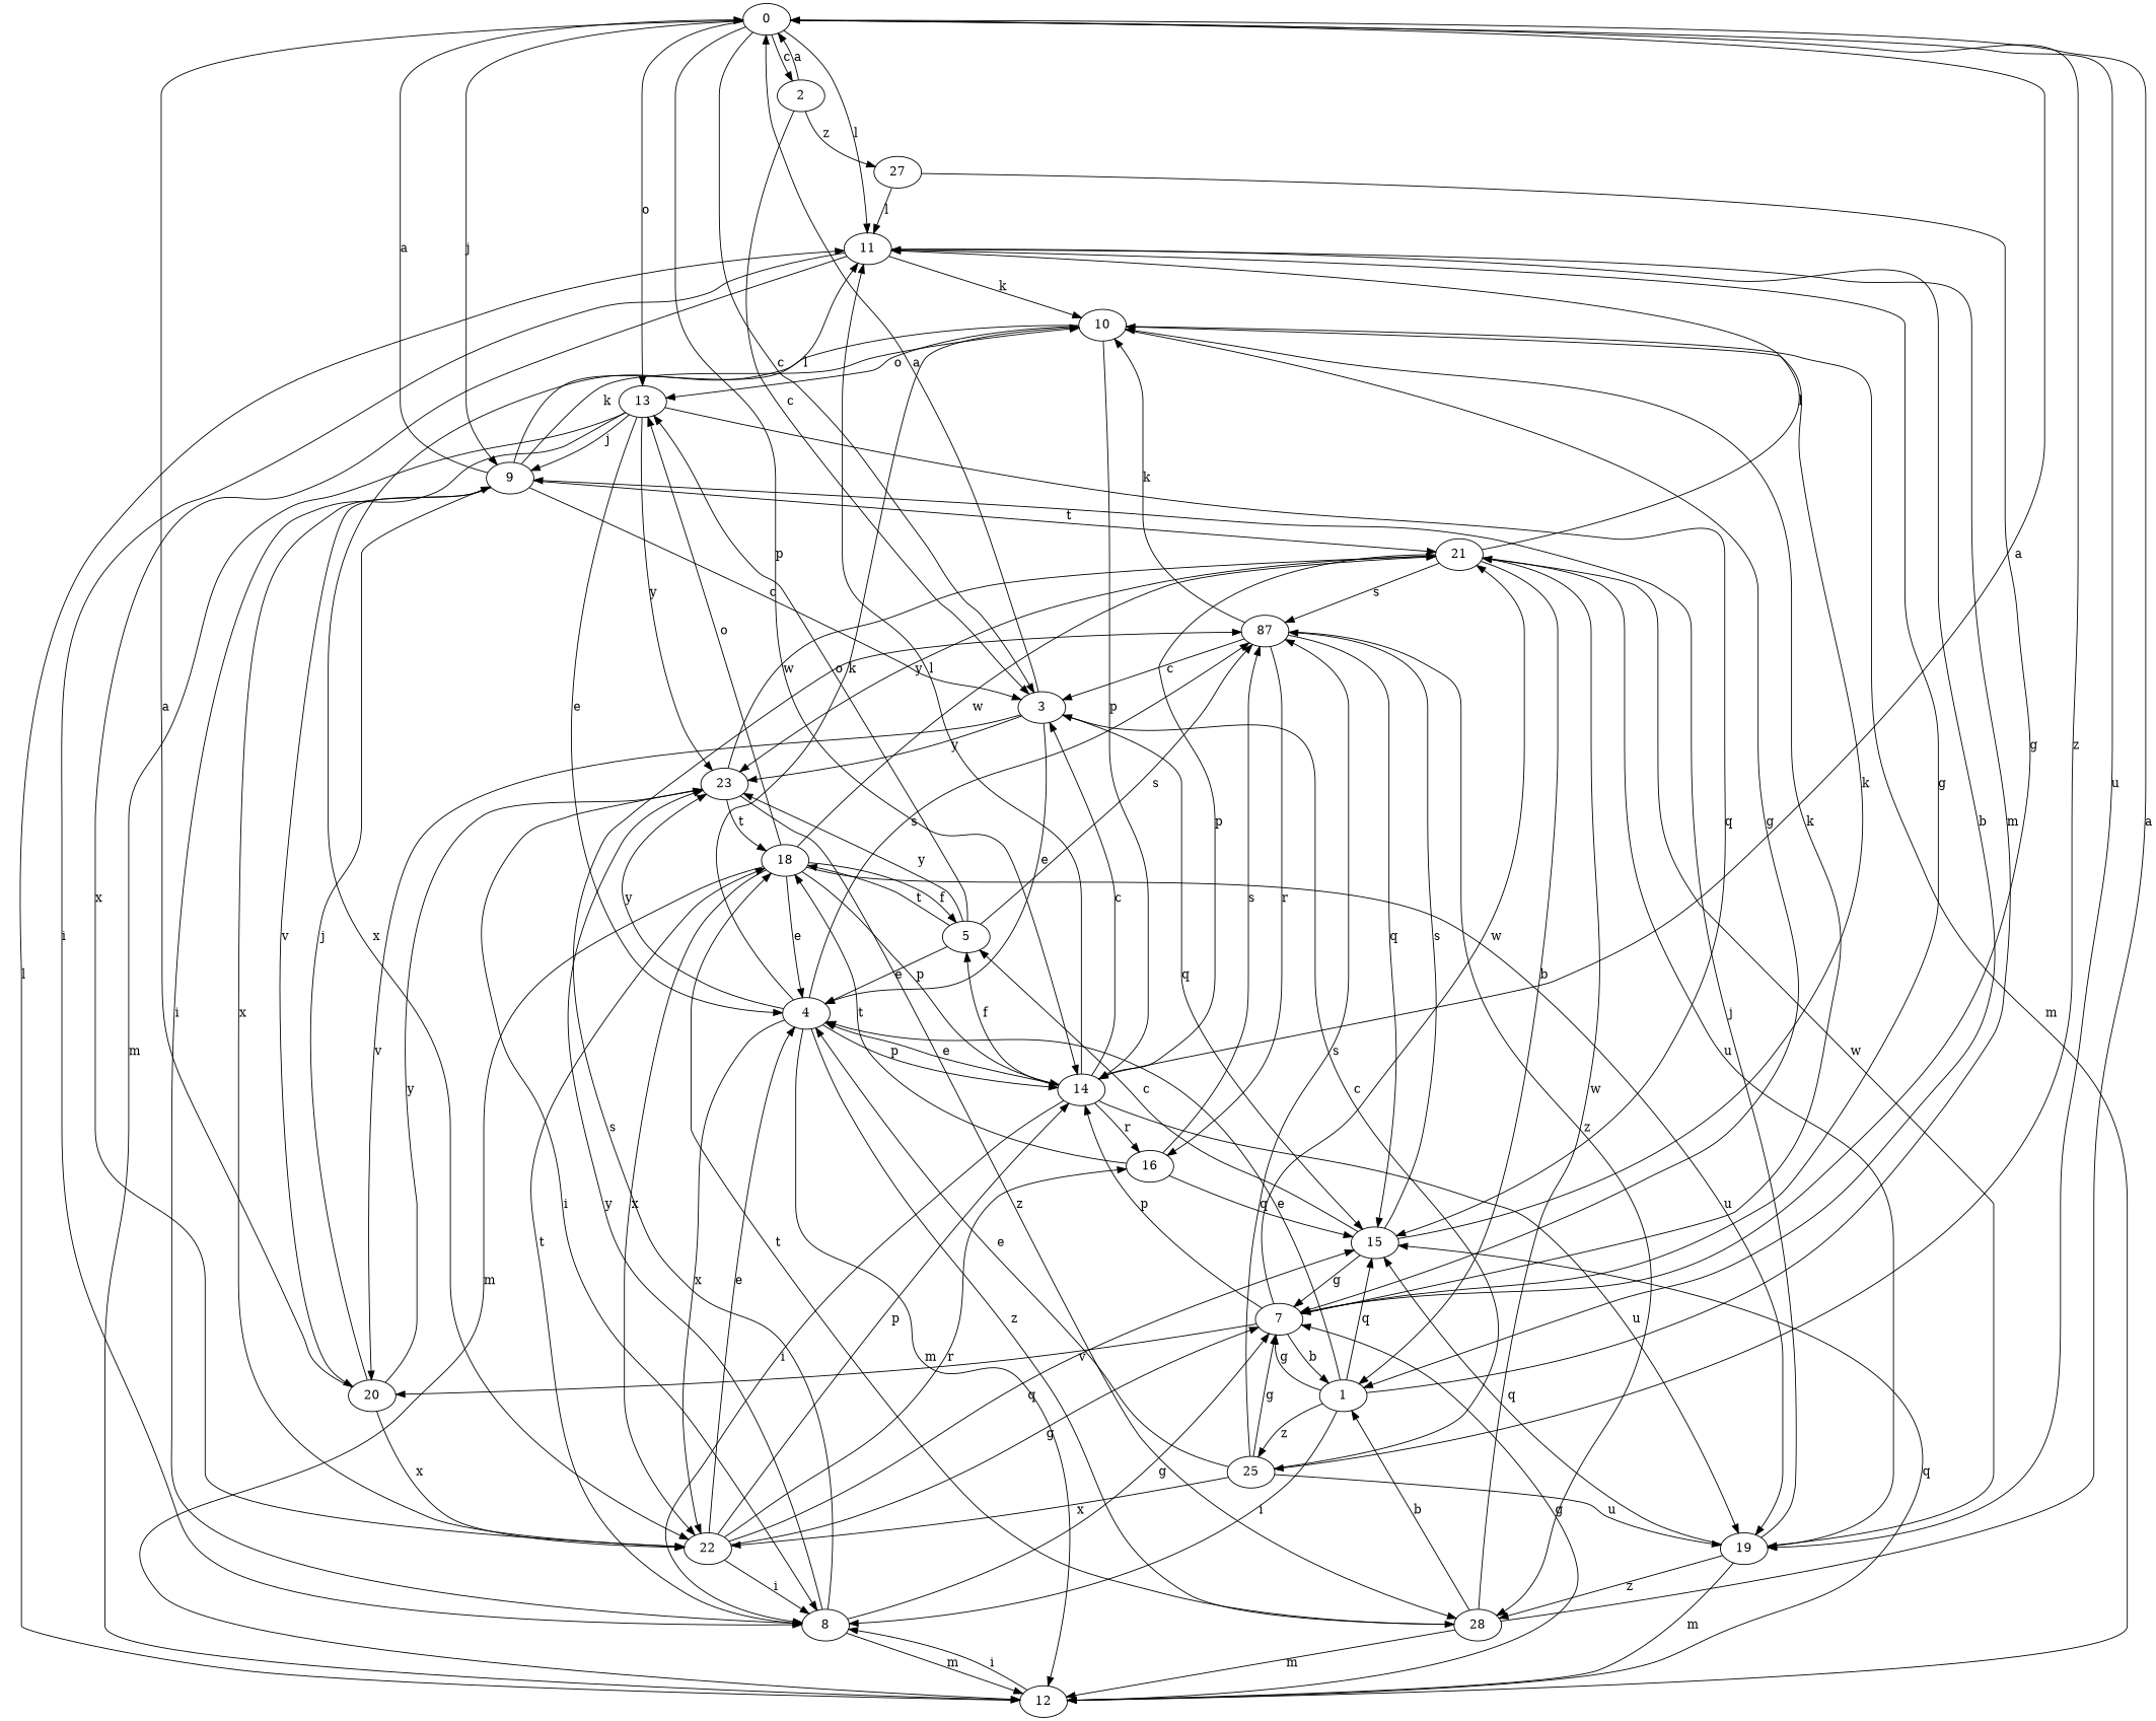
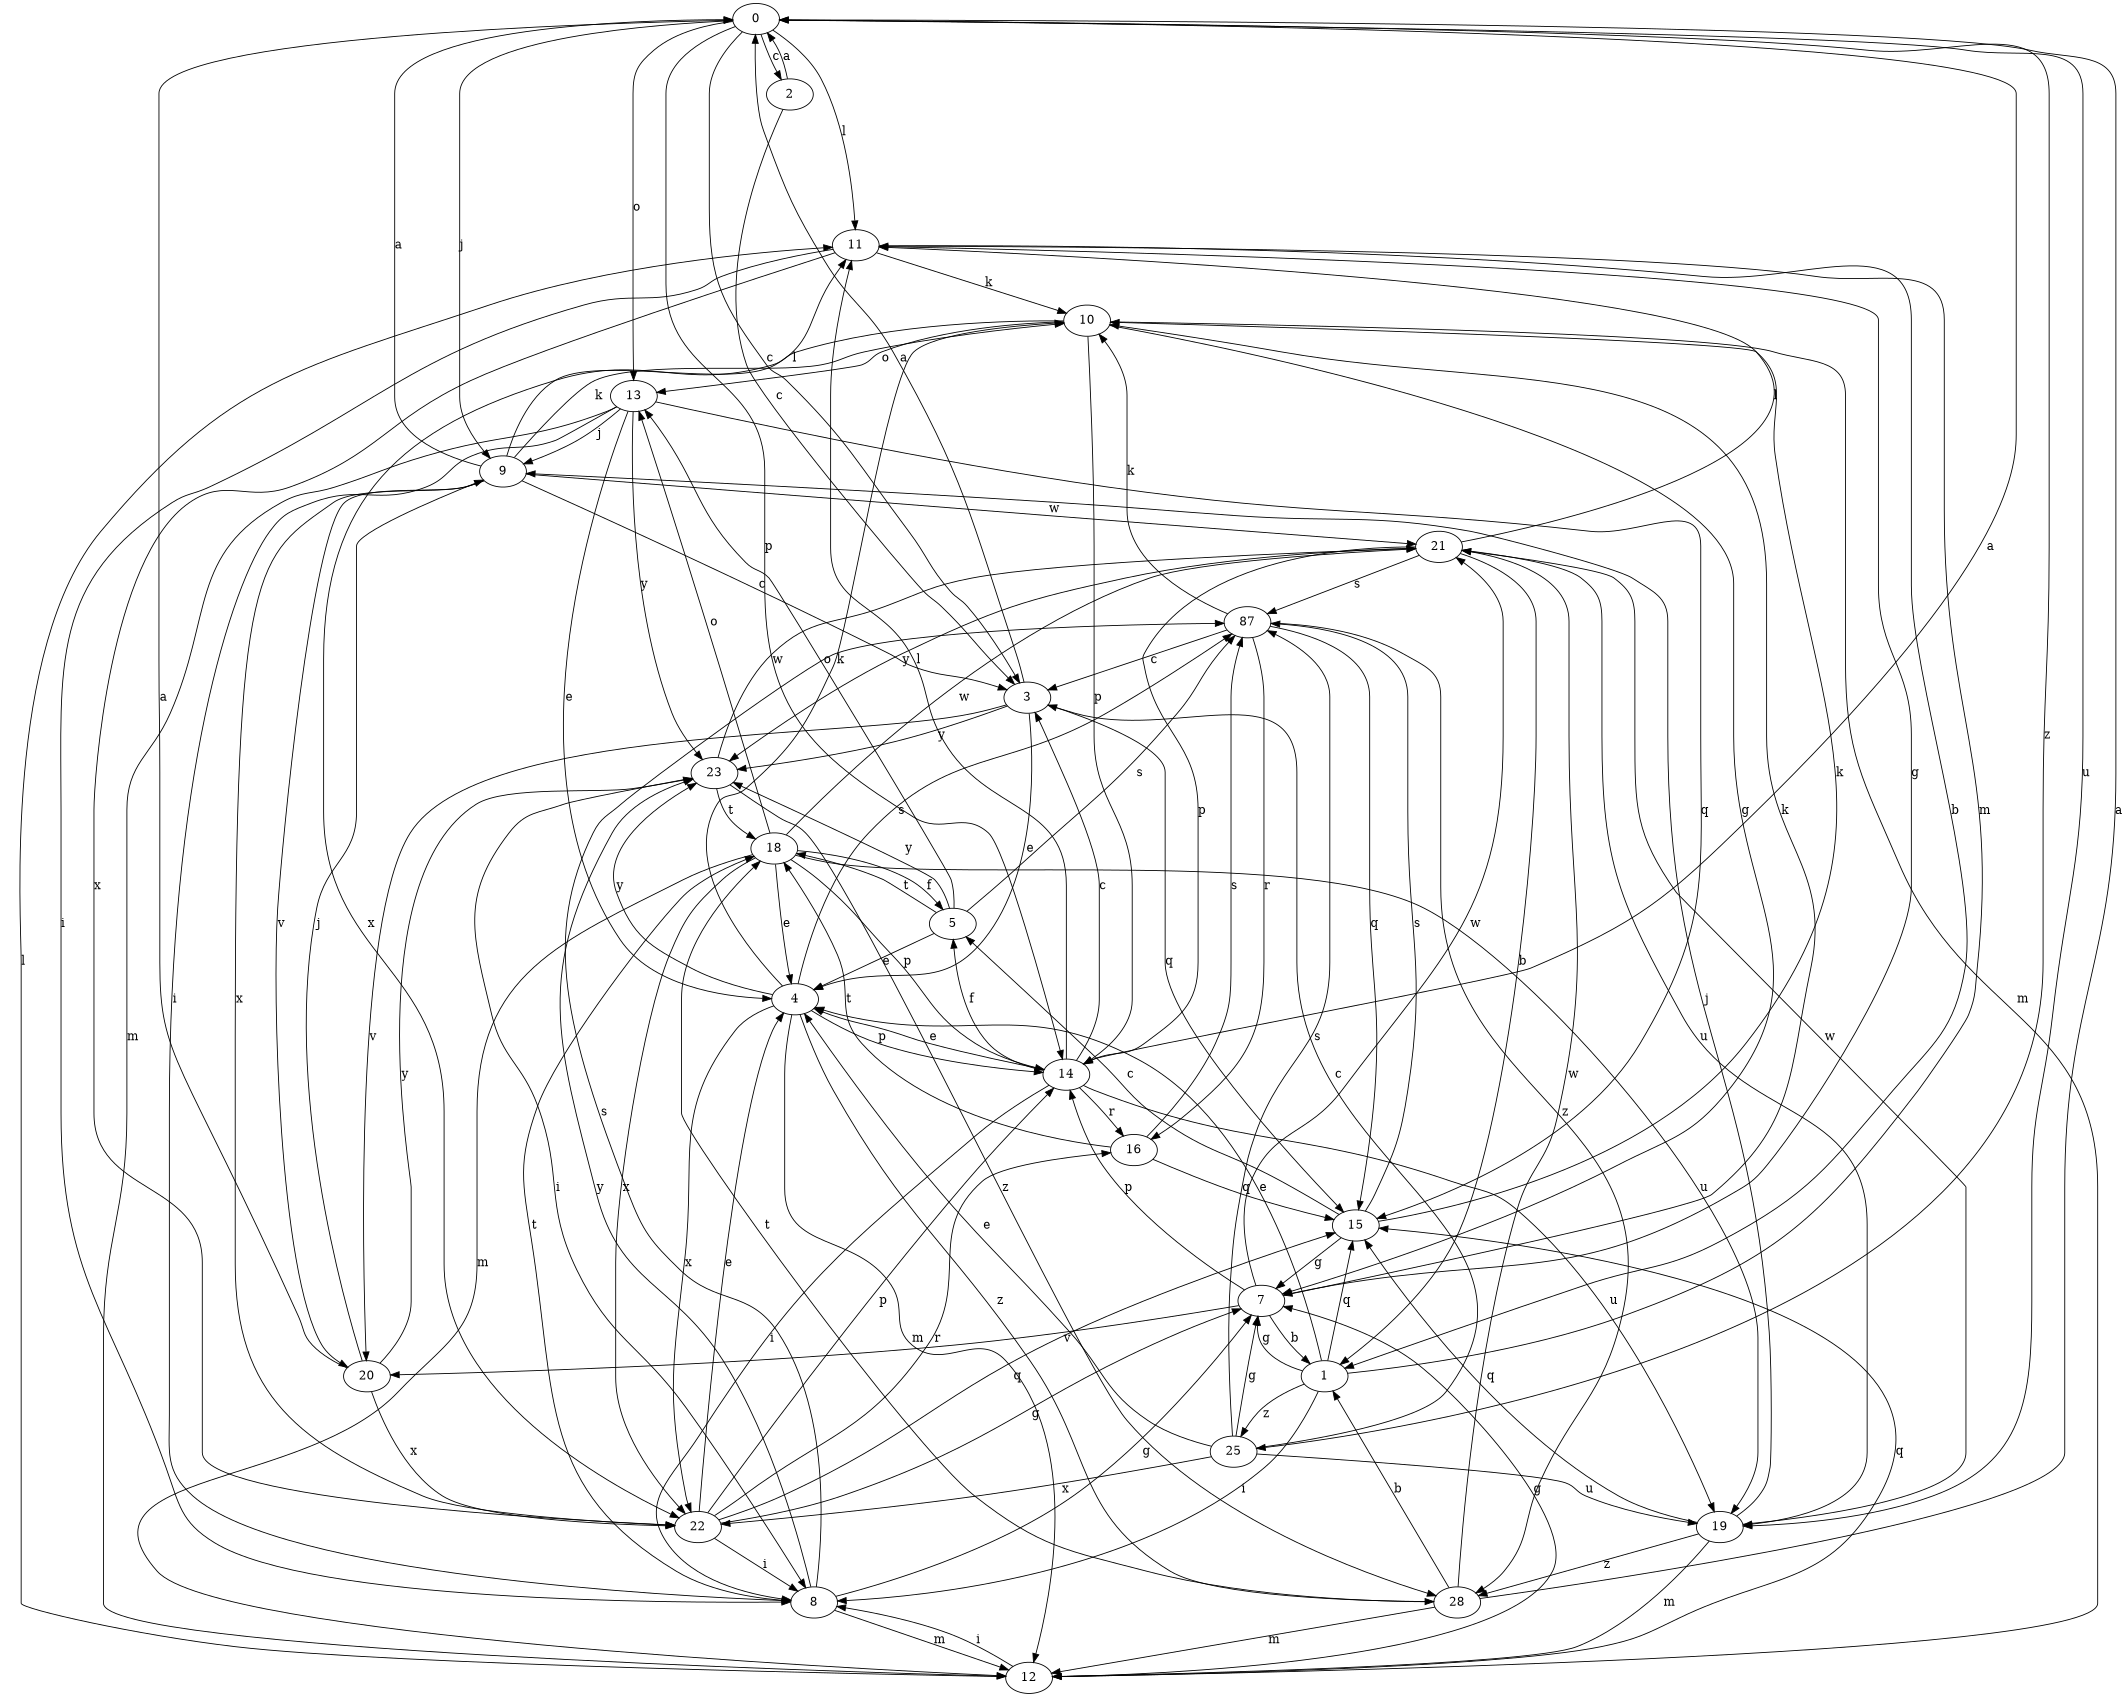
  strict digraph {
    0
    2
    3
    9
    11
    13
    14
    19
    25
-   27
    4
    15
    20
    23
    10
    22
    21
    1
    7
    8
    12
    5
    16
    28
    n25 [label=87]
    18
    0 -> 2 [label=c]
    0 -> 3 [label=c]
    0 -> 9 [label=j]
    0 -> 11 [label=l]
    0 -> 13 [label=o]
    0 -> 14 [label=p]
    0 -> 19 [label=u]
    0 -> 25 [label=z]
    2 -> 0 [label=a]
    2 -> 3 [label=c]
-   2 -> 27 [label=z]
    3 -> 0 [label=a]
    3 -> 4 [label=e]
    3 -> 15 [label=q]
    3 -> 20 [label=v]
    3 -> 23 [label=y]
    9 -> 0 [label=a]
    9 -> 3 [label=c]
    9 -> 11 [label=l]
    9 -> 20 [label=v]
    9 -> 10 [label=k]
    9 -> 22 [label=x]
-   9 -> 21 [label=t]
+   9 -> 21 [label=w]
    11 -> 10 [label=k]
    11 -> 22 [label=x]
    11 -> 1 [label=b]
    11 -> 7 [label=g]
    11 -> 8 [label=i]
    13 -> 9 [label=j]
    13 -> 4 [label=e]
    13 -> 15 [label=q]
    13 -> 23 [label=y]
    13 -> 8 [label=i]
    13 -> 12 [label=m]
    14 -> 0 [label=a]
    14 -> 3 [label=c]
    14 -> 11 [label=l]
    14 -> 19 [label=u]
    14 -> 4 [label=e]
    14 -> 8 [label=i]
    14 -> 5 [label=f]
    14 -> 16 [label=r]
    19 -> 9 [label=j]
    19 -> 15 [label=q]
    19 -> 21 [label=w]
    19 -> 12 [label=m]
    19 -> 28 [label=z]
    25 -> 3 [label=c]
    25 -> 19 [label=u]
    25 -> 4 [label=e]
    25 -> 22 [label=x]
    25 -> 7 [label=g]
    25 -> n25 [label=s]
-   27 -> 11 [label=l]
-   27 -> 7 [label=g]
    4 -> 14 [label=p]
    4 -> 23 [label=y]
    4 -> 10 [label=k]
    4 -> 22 [label=x]
    4 -> 12 [label=m]
    4 -> 28 [label=z]
    4 -> n25 [label=s]
    15 -> 10 [label=k]
    15 -> 7 [label=g]
    15 -> 5 [label=c]
    15 -> n25 [label=s]
    20 -> 0 [label=a]
    20 -> 9 [label=j]
    20 -> 23 [label=y]
    20 -> 22 [label=x]
    23 -> 21 [label=w]
    23 -> 8 [label=i]
    23 -> 28 [label=z]
    23 -> 18 [label=t]
    10 -> 13 [label=o]
    10 -> 14 [label=p]
    10 -> 22 [label=x]
    10 -> 7 [label=g]
    10 -> 12 [label=m]
    22 -> 14 [label=p]
    22 -> 4 [label=e]
    22 -> 15 [label=q]
    22 -> 7 [label=g]
    22 -> 8 [label=i]
    22 -> 16 [label=r]
    21 -> 11 [label=l]
    21 -> 14 [label=p]
    21 -> 19 [label=u]
    21 -> 23 [label=y]
    21 -> 1 [label=b]
    21 -> n25 [label=s]
    1 -> 11 [label=m]
    1 -> 25 [label=z]
    1 -> 4 [label=e]
    1 -> 15 [label=q]
    1 -> 7 [label=g]
    1 -> 8 [label=i]
    7 -> 14 [label=p]
    7 -> 20 [label=v]
    7 -> 10 [label=k]
    7 -> 21 [label=w]
    7 -> 1 [label=b]
    8 -> 23 [label=y]
    8 -> 7 [label=g]
    8 -> 12 [label=m]
    8 -> n25 [label=s]
    8 -> 18 [label=t]
    12 -> 11 [label=l]
    12 -> 15 [label=q]
    12 -> 7 [label=g]
    12 -> 8 [label=i]
    5 -> 13 [label=o]
    5 -> 4 [label=e]
    5 -> 23 [label=y]
    5 -> n25 [label=s]
    5 -> 18 [label=t]
    16 -> 15 [label=q]
    16 -> n25 [label=s]
    16 -> 18 [label=t]
    28 -> 0 [label=a]
    28 -> 21 [label=w]
    28 -> 1 [label=b]
    28 -> 12 [label=m]
    28 -> 18 [label=t]
    n25 -> 3 [label=c]
    n25 -> 15 [label=q]
    n25 -> 10 [label=k]
    n25 -> 16 [label=r]
    n25 -> 28 [label=z]
    18 -> 13 [label=o]
    18 -> 14 [label=p]
    18 -> 19 [label=u]
    18 -> 4 [label=e]
    18 -> 22 [label=x]
    18 -> 21 [label=w]
    18 -> 12 [label=m]
    18 -> 5 [label=f]
  }
